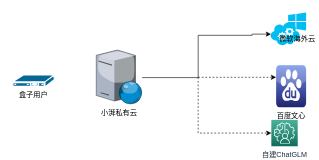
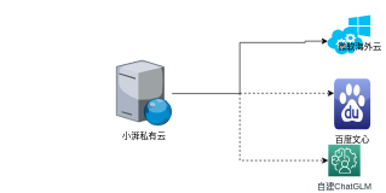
  <mxCell id="0" />
  <mxCell id="1" parent="0" />
  <mxCell id="2" style="edgeStyle=orthogonalEdgeStyle;rounded=0;orthogonalLoop=1;jettySize=auto;html=1;entryX=0.03;entryY=0.5;entryDx=0;entryDy=0;entryPerimeter=0;" edge="1" parent="1"><mxGeometry relative="1" as="geometry"><mxPoint x="236.5" y="128.5" as="sourcePoint" /><mxPoint x="451.5" y="56" as="targetPoint" /><Array as="points"><mxPoint x="330" y="129" /><mxPoint x="330" y="58" /><mxPoint x="420" y="58" /><mxPoint x="420" y="56" /></Array></mxGeometry></mxCell>
  <mxCell id="3" style="edgeStyle=orthogonalEdgeStyle;rounded=0;orthogonalLoop=1;jettySize=auto;html=1;dashed=1;" edge="1" parent="1" target="12"><mxGeometry relative="1" as="geometry"><mxPoint x="330" y="128" as="sourcePoint" /><Array as="points"><mxPoint x="380" y="128" /><mxPoint x="380" y="128" /></Array></mxGeometry></mxCell>
  <mxCell id="4" style="edgeStyle=orthogonalEdgeStyle;rounded=0;orthogonalLoop=1;jettySize=auto;html=1;entryX=0;entryY=0.5;entryDx=0;entryDy=0;entryPerimeter=0;dashed=1;" edge="1" parent="1" target="13"><mxGeometry relative="1" as="geometry"><mxPoint x="330" y="128" as="sourcePoint" /><Array as="points"><mxPoint x="330" y="128" /><mxPoint x="330" y="226" /></Array></mxGeometry></mxCell>
  <mxCell id="5" value="小湃私有云" style="verticalLabelPosition=bottom;sketch=0;aspect=fixed;html=1;verticalAlign=top;strokeColor=none;align=center;outlineConnect=0;shape=mxgraph.citrix.web_server;" vertex="1" parent="1"><mxGeometry x="160" y="82.5" width="76.5" height="90" as="geometry" /></mxCell>
  <mxCell id="6" value="" style="group;labelPosition=center;verticalLabelPosition=top;align=center;verticalAlign=bottom;" vertex="1" connectable="0" parent="1"><mxGeometry x="450" y="20" width="60" height="55" as="geometry" /></mxCell>
  <mxCell id="7" value="" style="verticalLabelPosition=bottom;html=1;verticalAlign=top;align=center;strokeColor=none;fillColor=#00BEF2;shape=mxgraph.azure.cloud_service;" vertex="1" parent="6"><mxGeometry y="15" width="50" height="40" as="geometry" /></mxCell>
  <mxCell id="8" value="微软海外云" style="verticalLabelPosition=bottom;html=1;verticalAlign=top;align=center;strokeColor=none;fillColor=#00BEF2;shape=mxgraph.azure.azure_instance;" vertex="1" parent="6"><mxGeometry x="30" width="30" height="30" as="geometry" /></mxCell>
  <mxCell id="9" value="" style="group" vertex="1" connectable="0" parent="1"><mxGeometry x="20" y="96" width="70" height="48" as="geometry" /></mxCell>
- <mxCell id="10" value="盒子用户" style="shape=mxgraph.cisco.misc.set_top_box;html=1;pointerEvents=1;dashed=0;fillColor=#036897;strokeColor=#ffffff;strokeWidth=2;verticalLabelPosition=bottom;verticalAlign=top;align=center;outlineConnect=0;" vertex="1" parent="9"><mxGeometry y="28" width="70" height="20" as="geometry" /></mxCell>
  <mxCell id="11" value="" style="shape=image;html=1;verticalAlign=top;verticalLabelPosition=bottom;labelBackgroundColor=#ffffff;imageAspect=0;aspect=fixed;image=https://cdn0.iconfinder.com/data/icons/user-pictures/100/female-128.png" vertex="1" parent="9"><mxGeometry x="21" width="28" height="28" as="geometry" /></mxCell>
  <mxCell id="12" value="百度文心" style="dashed=0;outlineConnect=0;html=1;align=center;labelPosition=center;verticalLabelPosition=bottom;verticalAlign=top;shape=mxgraph.webicons.baidu;fillColor=#738FE8;gradientColor=#1F2470" vertex="1" parent="1"><mxGeometry x="460" y="108" width="50" height="70" as="geometry" /></mxCell>
  <mxCell id="13" value="自建ChatGLM" style="sketch=0;points=[[0,0,0],[0.25,0,0],[0.5,0,0],[0.75,0,0],[1,0,0],[0,1,0],[0.25,1,0],[0.5,1,0],[0.75,1,0],[1,1,0],[0,0.25,0],[0,0.5,0],[0,0.75,0],[1,0.25,0],[1,0.5,0],[1,0.75,0]];outlineConnect=0;fontColor=#232F3E;gradientColor=#4AB29A;gradientDirection=north;fillColor=#116D5B;strokeColor=#ffffff;dashed=0;verticalLabelPosition=bottom;verticalAlign=top;align=center;html=1;fontSize=12;fontStyle=0;aspect=fixed;shape=mxgraph.aws4.resourceIcon;resIcon=mxgraph.aws4.augmented_ai;" vertex="1" parent="1"><mxGeometry x="452" y="199" width="44" height="44" as="geometry" /></mxCell>
